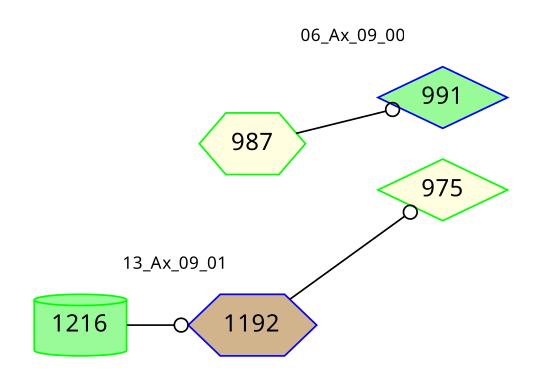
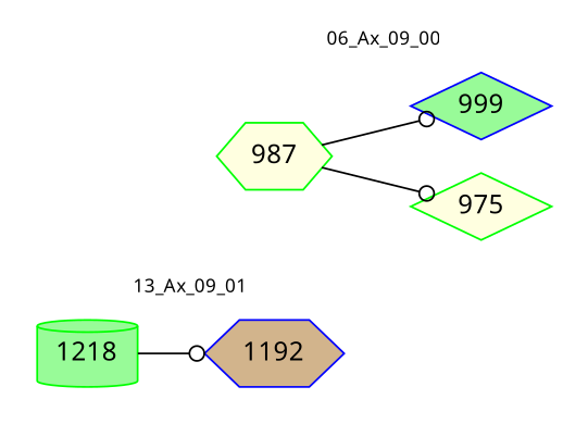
  digraph {
    fontname="Noto Sans"
    rankdir=LR
    node [color=green fillcolor=lightyellow fontname="Noto Sans" shape=hexagon style=filled]
    edge [arrowhead=odot color=black fontname="Noto Sans"]
    n1 [label=987]
    n2 [label=975 shape=diamond]
-   n3 [color=blue fillcolor=palegreen label=991 shape=diamond]
-   n4 [fillcolor=palegreen label=1216 shape=cylinder]
+   n3 [color=blue fillcolor=palegreen label=999 shape=diamond]
+   n4 [fillcolor=palegreen label=1218 shape=cylinder]
    n5 [color=blue fillcolor=tan label=1192]
    subgraph cluster_1 {
      color=white
      fontsize=10
      label="06_Ax_09_00"
      n1
      n2
      n3
    }
    subgraph cluster_2 {
      color=white
      fontsize=10
      label="13_Ax_09_01"
      n4
      n5
    }
-   n5 -> n2
+   n1 -> n2
    n1 -> n3
    n4 -> n5
  }
